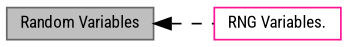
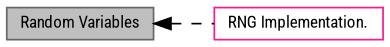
  digraph {
    rankdir=LR
    fontname="Roboto Condensed"
    node [fontname="Roboto Condensed" fontsize=10 shape=record style=filled]
-   n1 [color=deeppink fillcolor=white height=0.2 label="RNG Variables." width=0.4]
+   n1 [color=deeppink fillcolor=white height=0.2 label="RNG Implementation." width=0.4]
    n2 [color=gray40 fillcolor=grey75 fontcolor=black height=0.2 label="Random Variables" width=0.4]
    n2 -> n1 [dir=back fontname="Roboto Condensed" fontsize=10 labelfontname=Helvetica labelfontsize=10 shape=plaintext style=dashed]
  }
